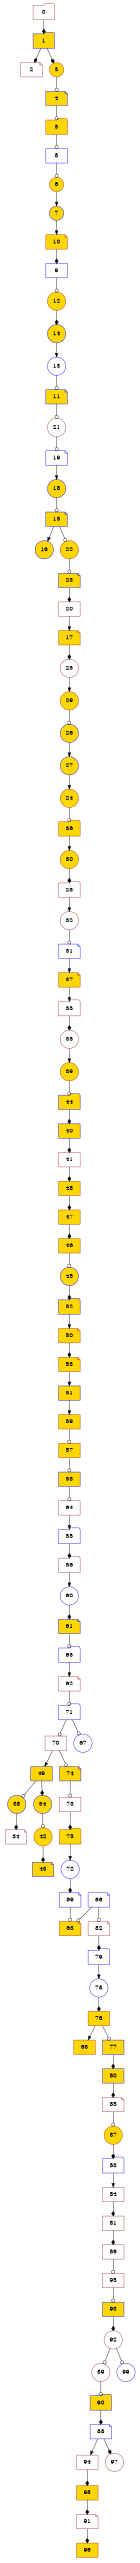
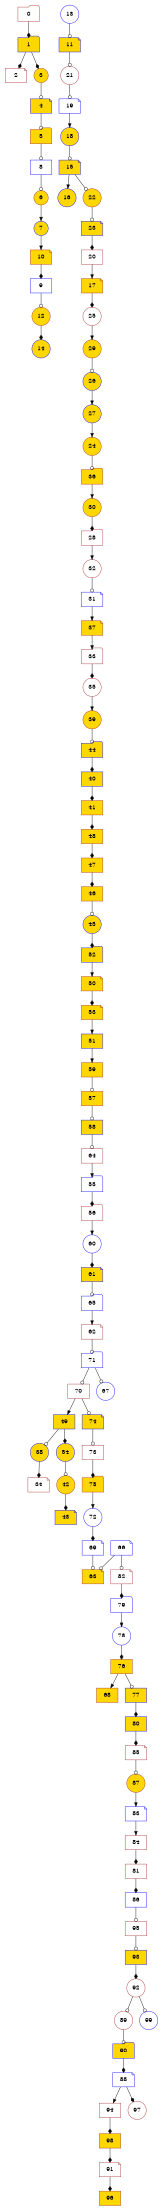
  digraph {
    node [color=brown fillcolor=gold shape=circle style=filled]
    edge [arrowhead=odot]
    0 [fillcolor=white shape=folder]
    1 [color=blue shape=folder]
    2 [fillcolor=white shape=note]
    3
    4 [color=blue shape=note]
    5 [shape=folder]
    8 [color=blue fillcolor=white shape=box]
    6
    7 [color=blue]
    10 [shape=note]
    9 [color=blue fillcolor=white shape=box]
    12
    14 [color=blue]
    13 [color=blue fillcolor=white]
    11 [color=blue shape=note]
    21 [fillcolor=white]
    19 [color=blue fillcolor=white shape=note]
    18 [color=blue]
    15 [color=blue shape=note]
    16 [color=blue]
    22
    23 [color=blue shape=note]
    20 [fillcolor=white shape=box]
    17 [shape=note]
    25 [fillcolor=white]
    29
    26 [color=blue]
    27 [color=blue]
    24
    36 [shape=folder]
    30
    28 [fillcolor=white shape=folder]
    32 [fillcolor=white]
    31 [color=blue fillcolor=white shape=note]
    37 [shape=note]
    33 [fillcolor=white shape=folder]
    35 [fillcolor=white]
    39
    44 [color=blue shape=folder]
    40 [color=blue shape=box]
-   41 [fillcolor=white shape=box]
+   41 [shape=box]
    48 [shape=box]
    47 [shape=box]
    46 [shape=box]
    45 [color=blue]
    52 [color=blue shape=folder]
    50 [shape=note]
    53 [shape=note]
    51 [color=blue shape=box]
    59 [shape=box]
    57 [shape=box]
    58 [color=blue shape=box]
    64 [fillcolor=white shape=box]
    55 [color=blue fillcolor=white shape=folder]
    56 [fillcolor=white shape=folder]
    60 [color=blue fillcolor=white]
    61 [color=blue shape=note]
    65 [color=blue fillcolor=white shape=folder]
    62 [fillcolor=white shape=note]
    71 [color=blue fillcolor=white shape=folder]
    70 [fillcolor=white shape=box]
    67 [color=blue fillcolor=white]
    49 [color=blue shape=box]
    74 [color=blue shape=note]
    38 [color=blue]
    54 [color=blue]
    73 [fillcolor=white shape=box]
    34 [fillcolor=white shape=note]
    42
    43 [color=blue shape=note]
    75 [shape=folder]
    72 [color=blue fillcolor=white]
    69 [color=blue fillcolor=white shape=note]
    63 [shape=note]
    66 [color=blue fillcolor=white shape=note]
    82 [fillcolor=white shape=note]
    79 [color=blue fillcolor=white shape=folder]
    78 [color=blue fillcolor=white]
    76 [shape=box]
    68 [shape=box]
    77 [color=blue shape=box]
    80 [color=blue shape=box]
    85 [fillcolor=white shape=note]
    87
-   83 [color=blue fillcolor=white shape=folder]
+   83 [color=blue fillcolor=white shape=note]
    84 [fillcolor=white shape=box]
    81 [fillcolor=white shape=box]
-   86 [fillcolor=white shape=box]
+   86 [color=blue fillcolor=white shape=box]
    95 [fillcolor=white shape=box]
    93 [color=blue shape=box]
    92 [fillcolor=white]
    89 [fillcolor=white]
    99 [color=blue fillcolor=white]
    90 [color=blue shape=folder]
    88 [color=blue fillcolor=white shape=note]
    94 [fillcolor=white shape=box]
    97 [fillcolor=white]
    98 [shape=box]
    91 [fillcolor=white shape=note]
    96 [shape=box]
    0 -> 1 [arrowhead=diamond]
    1 -> 2 [arrowhead=diamond]
    1 -> 3 [arrowhead=diamond]
    3 -> 4
    4 -> 5
    5 -> 8
    8 -> 6
    6 -> 7 [arrowhead=normal]
    7 -> 10 [arrowhead=normal]
    10 -> 9 [arrowhead=diamond]
    9 -> 12
    12 -> 14 [arrowhead=diamond]
-   14 -> 13 [arrowhead=normal]
    13 -> 11
    11 -> 21
    21 -> 19
    19 -> 18 [arrowhead=normal]
    18 -> 15
    15 -> 16 [arrowhead=normal]
    15 -> 22
    22 -> 23
    23 -> 20 [arrowhead=diamond]
    20 -> 17 [arrowhead=normal]
    17 -> 25 [arrowhead=diamond]
    25 -> 29 [arrowhead=normal]
    29 -> 26
    26 -> 27 [arrowhead=normal]
    27 -> 24 [arrowhead=normal]
    24 -> 36
    36 -> 30 [arrowhead=normal]
    30 -> 28 [arrowhead=diamond]
    28 -> 32 [arrowhead=normal]
    32 -> 31
    31 -> 37 [arrowhead=normal]
    37 -> 33 [arrowhead=normal]
    33 -> 35 [arrowhead=diamond]
    35 -> 39 [arrowhead=normal]
    39 -> 44
    44 -> 40 [arrowhead=diamond]
    40 -> 41 [arrowhead=diamond]
    41 -> 48 [arrowhead=diamond]
    48 -> 47 [arrowhead=diamond]
    47 -> 46 [arrowhead=diamond]
    46 -> 45
    45 -> 52 [arrowhead=diamond]
    52 -> 50 [arrowhead=normal]
    50 -> 53 [arrowhead=diamond]
    53 -> 51 [arrowhead=normal]
    51 -> 59 [arrowhead=normal]
    59 -> 57
    57 -> 58
    58 -> 64
    64 -> 55 [arrowhead=normal]
    55 -> 56 [arrowhead=diamond]
    56 -> 60 [arrowhead=normal]
    60 -> 61 [arrowhead=diamond]
    61 -> 65
    65 -> 62 [arrowhead=normal]
    62 -> 71
    71 -> 70
    71 -> 67
    70 -> 49 [arrowhead=normal]
    70 -> 74
    49 -> 38
    49 -> 54 [arrowhead=diamond]
    74 -> 73
    38 -> 34 [arrowhead=diamond]
    54 -> 42
    73 -> 75 [arrowhead=diamond]
    42 -> 43 [arrowhead=diamond]
    75 -> 72 [arrowhead=normal]
    72 -> 69 [arrowhead=diamond]
    69 -> 63
    66 -> 63
    66 -> 82
    82 -> 79 [arrowhead=diamond]
    79 -> 78 [arrowhead=normal]
    78 -> 76 [arrowhead=diamond]
    76 -> 68 [arrowhead=normal]
    76 -> 77
    77 -> 80 [arrowhead=diamond]
    80 -> 85 [arrowhead=diamond]
    85 -> 87
-   87 -> 83 [arrowhead=diamond]
+   87 -> 83 [arrowhead=normal]
    83 -> 84 [arrowhead=normal]
    84 -> 81 [arrowhead=diamond]
    81 -> 86 [arrowhead=diamond]
    86 -> 95
    95 -> 93
    93 -> 92 [arrowhead=diamond]
    92 -> 89
    92 -> 99
    89 -> 90
    90 -> 88 [arrowhead=diamond]
    88 -> 94 [arrowhead=normal]
    88 -> 97 [arrowhead=diamond]
    94 -> 98 [arrowhead=diamond]
    98 -> 91 [arrowhead=diamond]
    91 -> 96 [arrowhead=diamond]
  }
